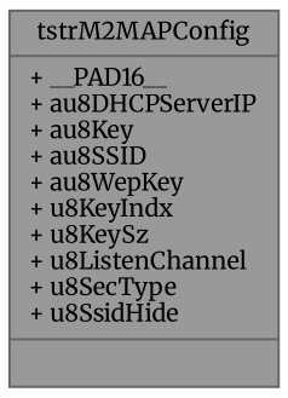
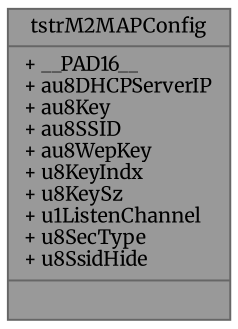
  digraph {
    fontname=Merriweather
-   n1 [color=gray40 fillcolor=grey60 fontcolor=black fontname=Merriweather fontsize=10 height=0.2 label="{tstrM2MAPConfig\n|+ __PAD16__\l+ au8DHCPServerIP\l+ au8Key\l+ au8SSID\l+ au8WepKey\l+ u8KeyIndx\l+ u8KeySz\l+ u8ListenChannel\l+ u8SecType\l+ u8SsidHide\l|}" shape=record style=filled width=0.4]
+   n1 [color=gray40 fillcolor=grey60 fontcolor=black fontname=Merriweather fontsize=10 height=0.2 label="{tstrM2MAPConfig\n|+ __PAD16__\l+ au8DHCPServerIP\l+ au8Key\l+ au8SSID\l+ au8WepKey\l+ u8KeyIndx\l+ u8KeySz\l+ u1ListenChannel\l+ u8SecType\l+ u8SsidHide\l|}" shape=record style=filled width=0.4]
  }
